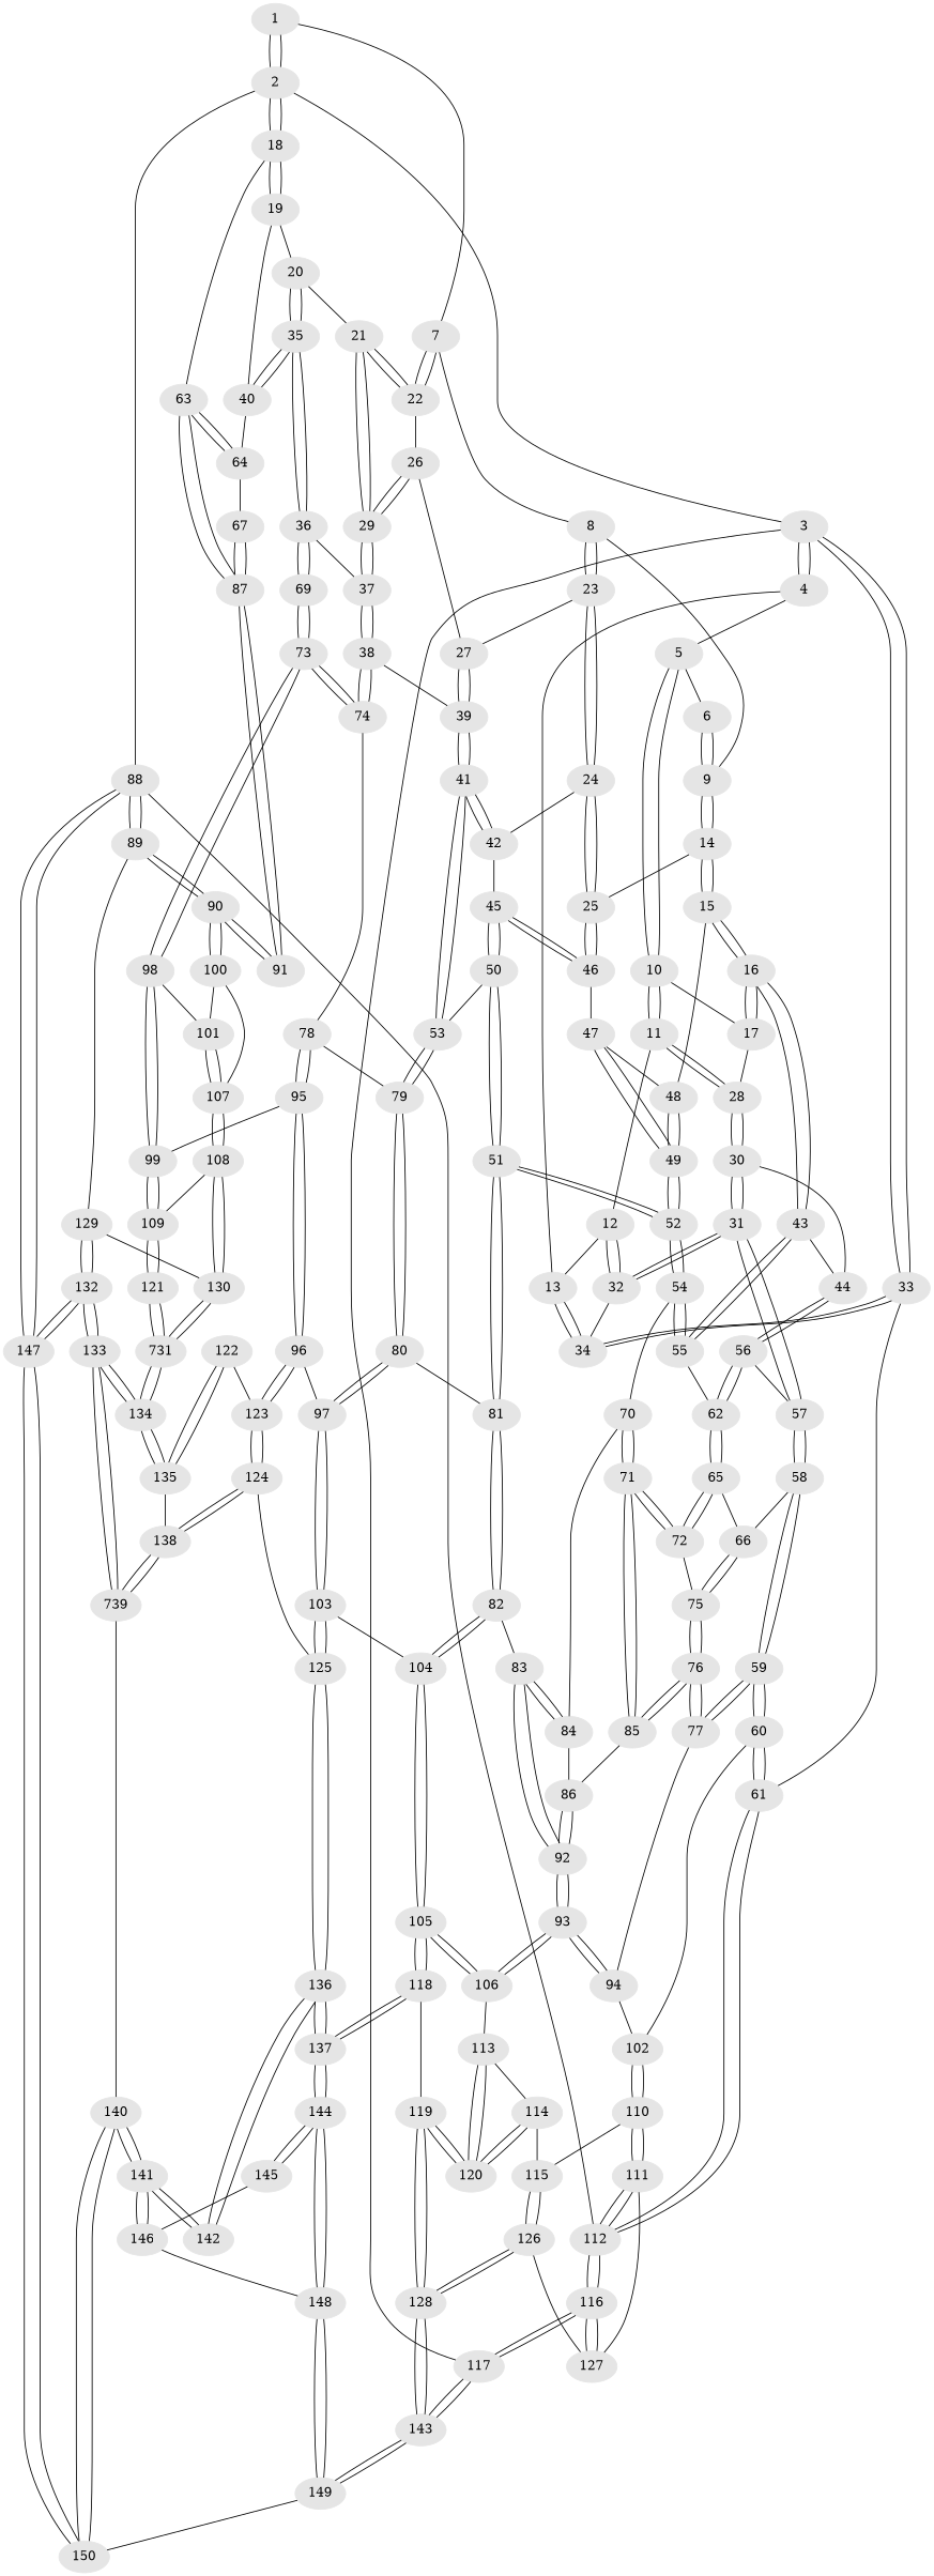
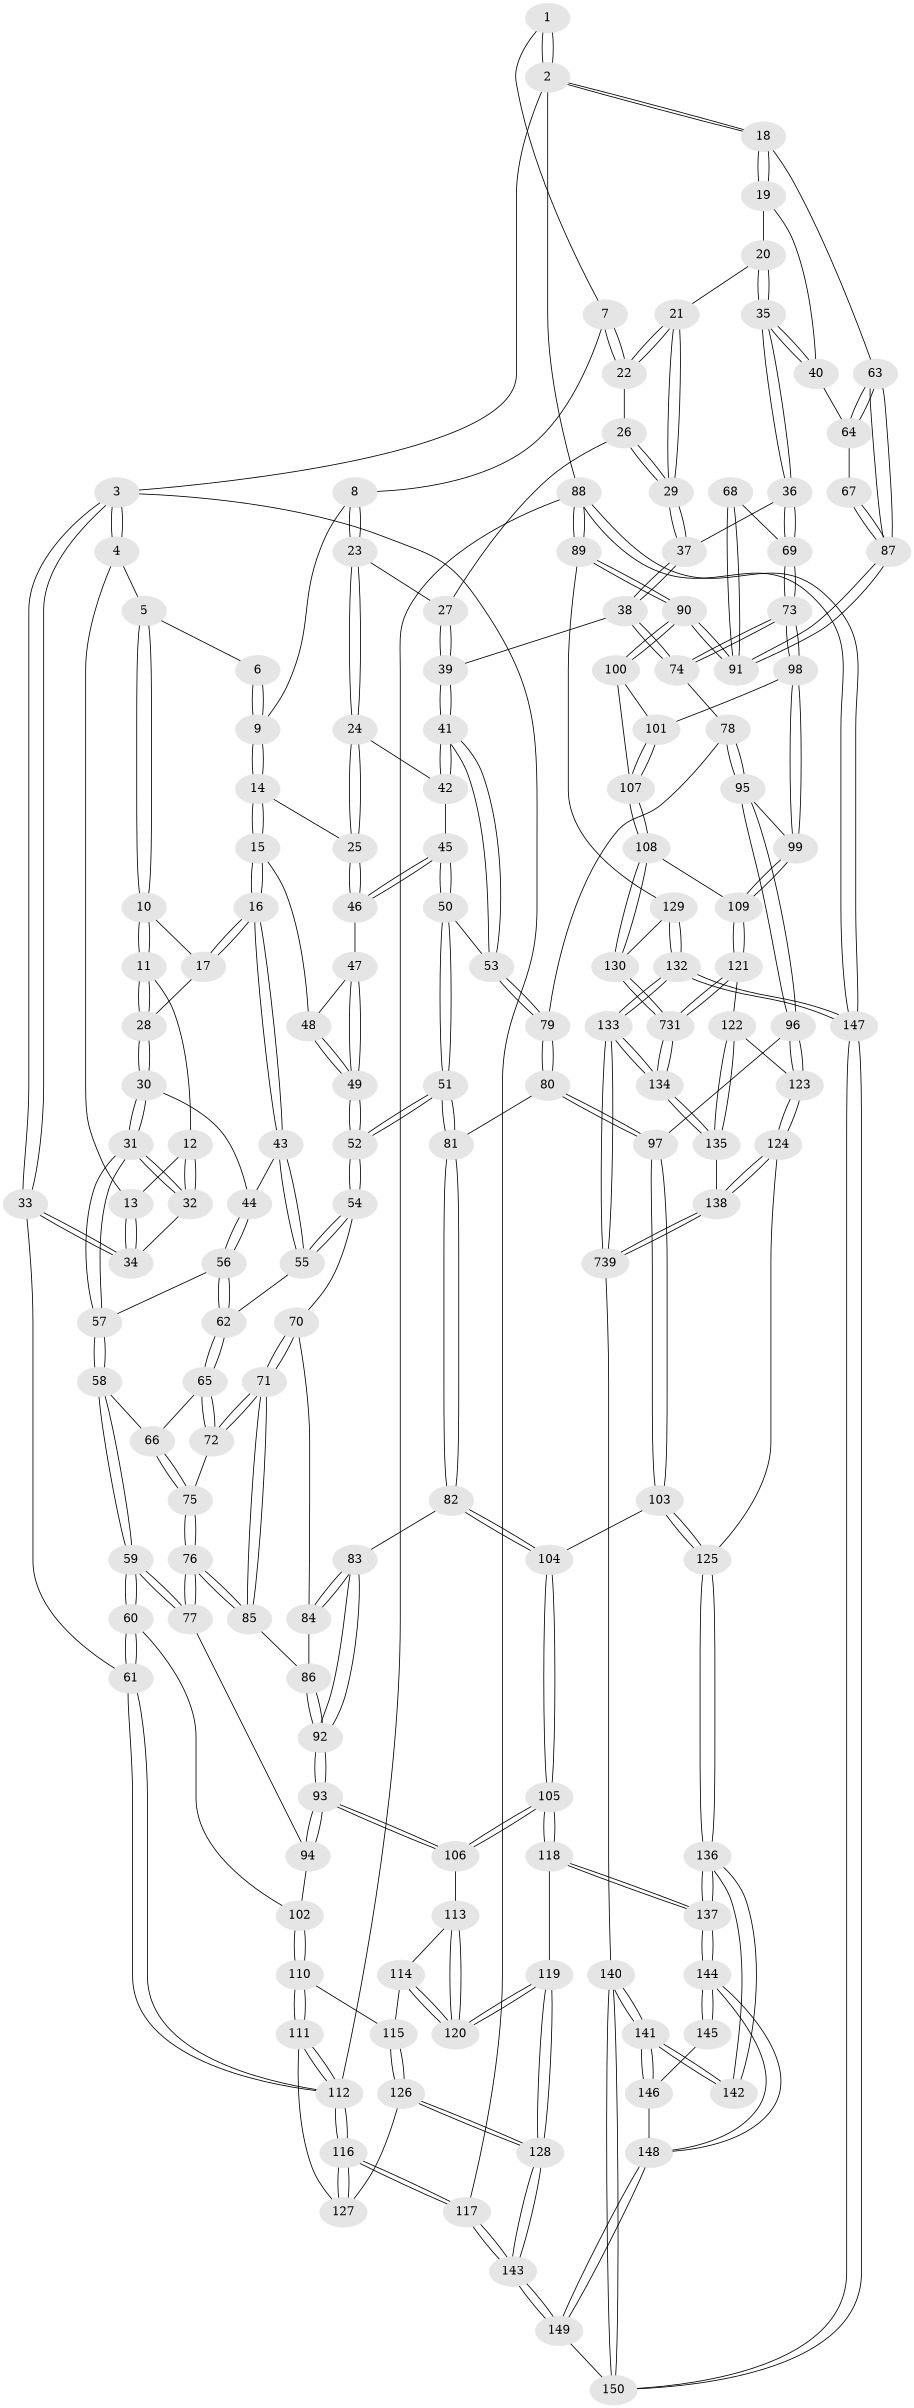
  graph {
    node [color=gray90 style=filled]
    1
    2
    7
    3
    18
    88
    8
    22
    4
    33
    117
    19
    63
    112
    89
    147
    5
    13
    34
    61
    143
    6
    10
    9
    11
    17
    14
    23
    26
    24
    27
    15
    25
    12
    28
    32
    30
    16
    48
    46
    43
    49
    44
    55
    20
    40
    64
    87
    21
    35
    29
    36
    37
    42
    39
    45
    47
    41
    31
    38
    57
    56
    58
    69
    73
    74
    78
    53
    67
    79
    50
    62
    51
    52
    54
    81
    82
    70
    80
    71
    84
    65
    59
    66
    60
    77
    75
    102
    94
    110
    116
    72
    91
    76
+   68
    98
    85
    86
    99
    101
    95
    96
    97
    103
    83
    104
    92
    105
    93
    90
    129
    150
    100
    130
    132
    107
    106
    113
    123
    109
    124
    125
    121
    108
    111
    115
    136
    118
    119
    137
    114
    120
    n133 [label=731]
    122
    127
    126
    128
    149
    144
    135
    134
    138
    n143 [label=739]
    142
    133
    140
    145
    148
    141
    146
    1 -- 2
    1 -- 2
    1 -- 7
    2 -- 3
    2 -- 18
    2 -- 18
    2 -- 88
    7 -- 8
    7 -- 22
    7 -- 22
    3 -- 4
    3 -- 4
    3 -- 33
    3 -- 33
    3 -- 117
    18 -- 19
    18 -- 19
    18 -- 63
    88 -- 112
    88 -- 89
    88 -- 89
    88 -- 147
    88 -- 147
    8 -- 9
    8 -- 23
    8 -- 23
    22 -- 26
    4 -- 5
    4 -- 13
    33 -- 34
    33 -- 34
    33 -- 61
    117 -- 143
    117 -- 143
    19 -- 20
    19 -- 40
    63 -- 64
    63 -- 64
    63 -- 87
    63 -- 87
    112 -- 116
    112 -- 116
    89 -- 90
    89 -- 90
    89 -- 129
    147 -- 150
    147 -- 150
    5 -- 6
    5 -- 10
    5 -- 10
    13 -- 34
    13 -- 34
    61 -- 112
    61 -- 112
    143 -- 149
    143 -- 149
    6 -- 9
    6 -- 9
    10 -- 11
    10 -- 11
    10 -- 17
    9 -- 14
    9 -- 14
    11 -- 12
    11 -- 28
    11 -- 28
    17 -- 28
    14 -- 15
    14 -- 15
    14 -- 25
    23 -- 24
    23 -- 24
    23 -- 27
    26 -- 27
    26 -- 29
    26 -- 29
    24 -- 25
    24 -- 25
    24 -- 42
    27 -- 39
    27 -- 39
    15 -- 16
    15 -- 16
    15 -- 48
    25 -- 46
    25 -- 46
    12 -- 13
    12 -- 32
    12 -- 32
    28 -- 30
    28 -- 30
    32 -- 34
    30 -- 44
    30 -- 31
    30 -- 31
    16 -- 17
    16 -- 17
    16 -- 43
    16 -- 43
    48 -- 49
    48 -- 49
    46 -- 47
    43 -- 44
    43 -- 55
    43 -- 55
    49 -- 52
    49 -- 52
    44 -- 56
    44 -- 56
    55 -- 62
    20 -- 21
    20 -- 35
    20 -- 35
    40 -- 64
    64 -- 67
    87 -- 91
    87 -- 91
    21 -- 22
    21 -- 22
    21 -- 29
    21 -- 29
    35 -- 40
    35 -- 40
    35 -- 36
    35 -- 36
    29 -- 37
    29 -- 37
    36 -- 37
    36 -- 69
    36 -- 69
    37 -- 38
    37 -- 38
    42 -- 45
    39 -- 41
    39 -- 41
    45 -- 46
    45 -- 46
    45 -- 50
    45 -- 50
    47 -- 48
    47 -- 49
    47 -- 49
    41 -- 42
    41 -- 42
    41 -- 53
    41 -- 53
    31 -- 32
    31 -- 32
    31 -- 57
    31 -- 57
    38 -- 39
    38 -- 74
    38 -- 74
    57 -- 58
    57 -- 58
    56 -- 57
    56 -- 62
    56 -- 62
    58 -- 59
    58 -- 59
    58 -- 66
    69 -- 73
    69 -- 73
    73 -- 74
    73 -- 74
    73 -- 98
    73 -- 98
    74 -- 78
    78 -- 79
    78 -- 95
    78 -- 95
    53 -- 79
    53 -- 79
    67 -- 87
    67 -- 87
    79 -- 80
    79 -- 80
    50 -- 53
    50 -- 51
    50 -- 51
    62 -- 65
    62 -- 65
    51 -- 52
    51 -- 52
    51 -- 81
    51 -- 81
    52 -- 54
    52 -- 54
    54 -- 55
    54 -- 55
    54 -- 70
    81 -- 82
    81 -- 82
    82 -- 83
    82 -- 104
    82 -- 104
    70 -- 71
    70 -- 71
    70 -- 84
    80 -- 81
    80 -- 97
    80 -- 97
    71 -- 72
    71 -- 72
    71 -- 85
    71 -- 85
    84 -- 86
    65 -- 66
    65 -- 72
    65 -- 72
    59 -- 60
    59 -- 60
    59 -- 77
    59 -- 77
    66 -- 75
    66 -- 75
    60 -- 61
    60 -- 61
    60 -- 102
    77 -- 94
    75 -- 76
    75 -- 76
    102 -- 110
    102 -- 110
    94 -- 102
    110 -- 111
    110 -- 111
    110 -- 115
    116 -- 117
    116 -- 117
    116 -- 127
    116 -- 127
    72 -- 75
    76 -- 77
    76 -- 77
    76 -- 85
    76 -- 85
+   68 -- 69
+   68 -- 91
+   68 -- 91
    98 -- 99
    98 -- 99
    98 -- 101
    85 -- 86
    86 -- 92
    86 -- 92
    99 -- 109
    99 -- 109
    101 -- 107
    101 -- 107
    95 -- 99
    95 -- 96
    95 -- 96
    96 -- 97
    96 -- 123
    96 -- 123
    97 -- 103
    97 -- 103
    103 -- 104
    103 -- 125
    103 -- 125
    83 -- 84
    83 -- 84
    83 -- 92
    83 -- 92
    104 -- 105
    104 -- 105
    92 -- 93
    92 -- 93
    105 -- 106
    105 -- 106
    105 -- 118
    105 -- 118
    93 -- 94
    93 -- 94
    93 -- 106
    93 -- 106
    90 -- 91
    90 -- 91
    90 -- 100
    90 -- 100
    129 -- 130
    129 -- 132
    129 -- 132
    100 -- 101
    100 -- 107
    130 -- n133
    130 -- n133
    132 -- 147
    132 -- 147
    132 -- 133
    132 -- 133
    107 -- 108
    107 -- 108
    106 -- 113
    113 -- 114
    113 -- 120
    113 -- 120
    123 -- 124
    123 -- 124
    109 -- 121
    109 -- 121
    124 -- 125
    124 -- 138
    124 -- 138
    125 -- 136
    125 -- 136
    121 -- n133
    121 -- n133
+   121 -- 122
    108 -- 130
    108 -- 130
    108 -- 109
    111 -- 112
    111 -- 112
    111 -- 127
    115 -- 126
    115 -- 126
    136 -- 137
    136 -- 137
    136 -- 142
    136 -- 142
    118 -- 119
    118 -- 137
    118 -- 137
    119 -- 120
    119 -- 120
    119 -- 128
    119 -- 128
    137 -- 144
    137 -- 144
    114 -- 115
    114 -- 120
    114 -- 120
    n133 -- 134
    n133 -- 134
    122 -- 123
    122 -- 135
    122 -- 135
    126 -- 127
    126 -- 128
    126 -- 128
    128 -- 143
    128 -- 143
    149 -- 150
    144 -- 145
    144 -- 145
    144 -- 148
    144 -- 148
    135 -- 138
    134 -- 135
    134 -- 135
    138 -- n143
    138 -- n143
    n143 -- 140
    133 -- 134
    133 -- 134
    133 -- n143
    133 -- n143
    140 -- 150
    140 -- 150
    140 -- 141
    140 -- 141
    145 -- 146
    148 -- 149
    148 -- 149
    141 -- 142
    141 -- 142
    141 -- 146
    141 -- 146
    146 -- 148
  }
